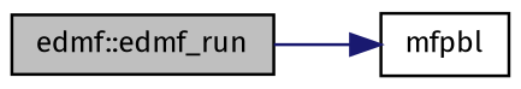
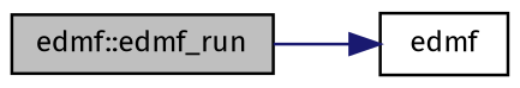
  digraph {
    rankdir=LR
    fontname="Fira Sans"
    node [color=black fontname="Fira Sans" fontsize=10 shape=record style=filled]
    n1 [fillcolor=grey75 fontcolor=black height=0.2 label="edmf::edmf_run" width=0.4]
-   n2 [fillcolor=white height=0.2 label=mfpbl width=0.4]
+   n2 [fillcolor=white height=0.2 label=edmf width=0.4]
    n1 -> n2 [color=midnightblue fontname="Fira Sans" fontsize=10 labelfontname=Helvetica labelfontsize=10 style=solid]
  }
